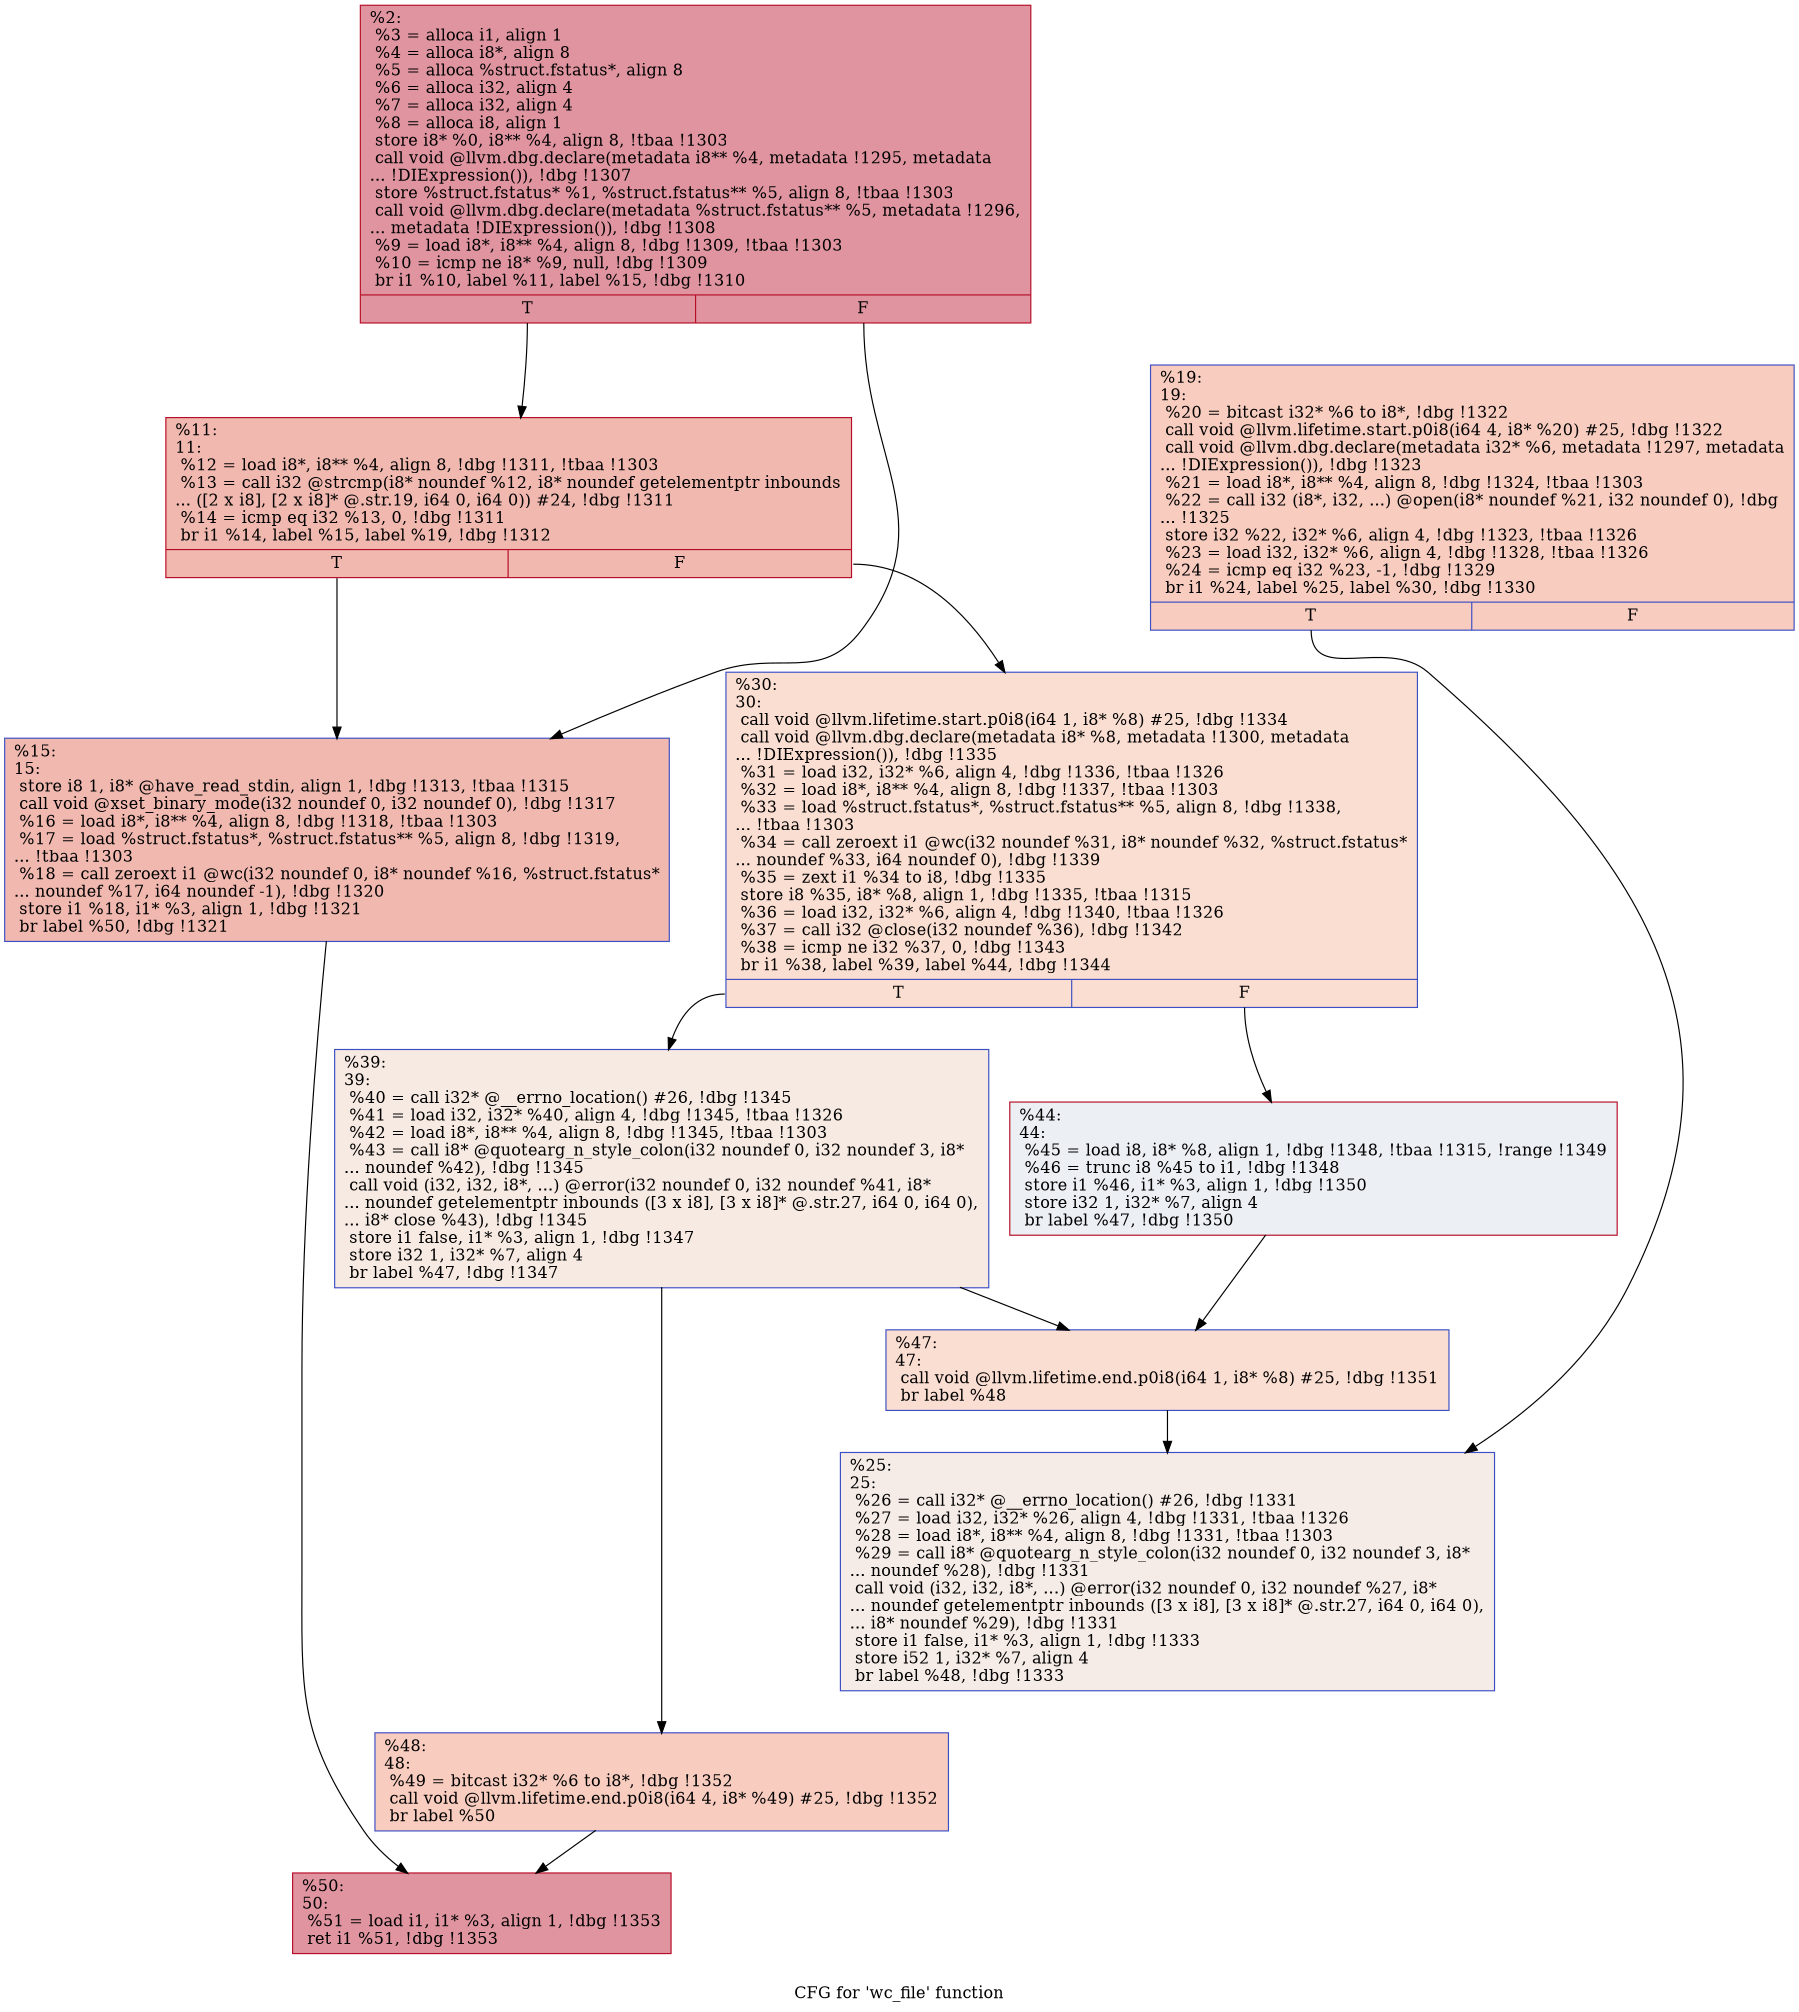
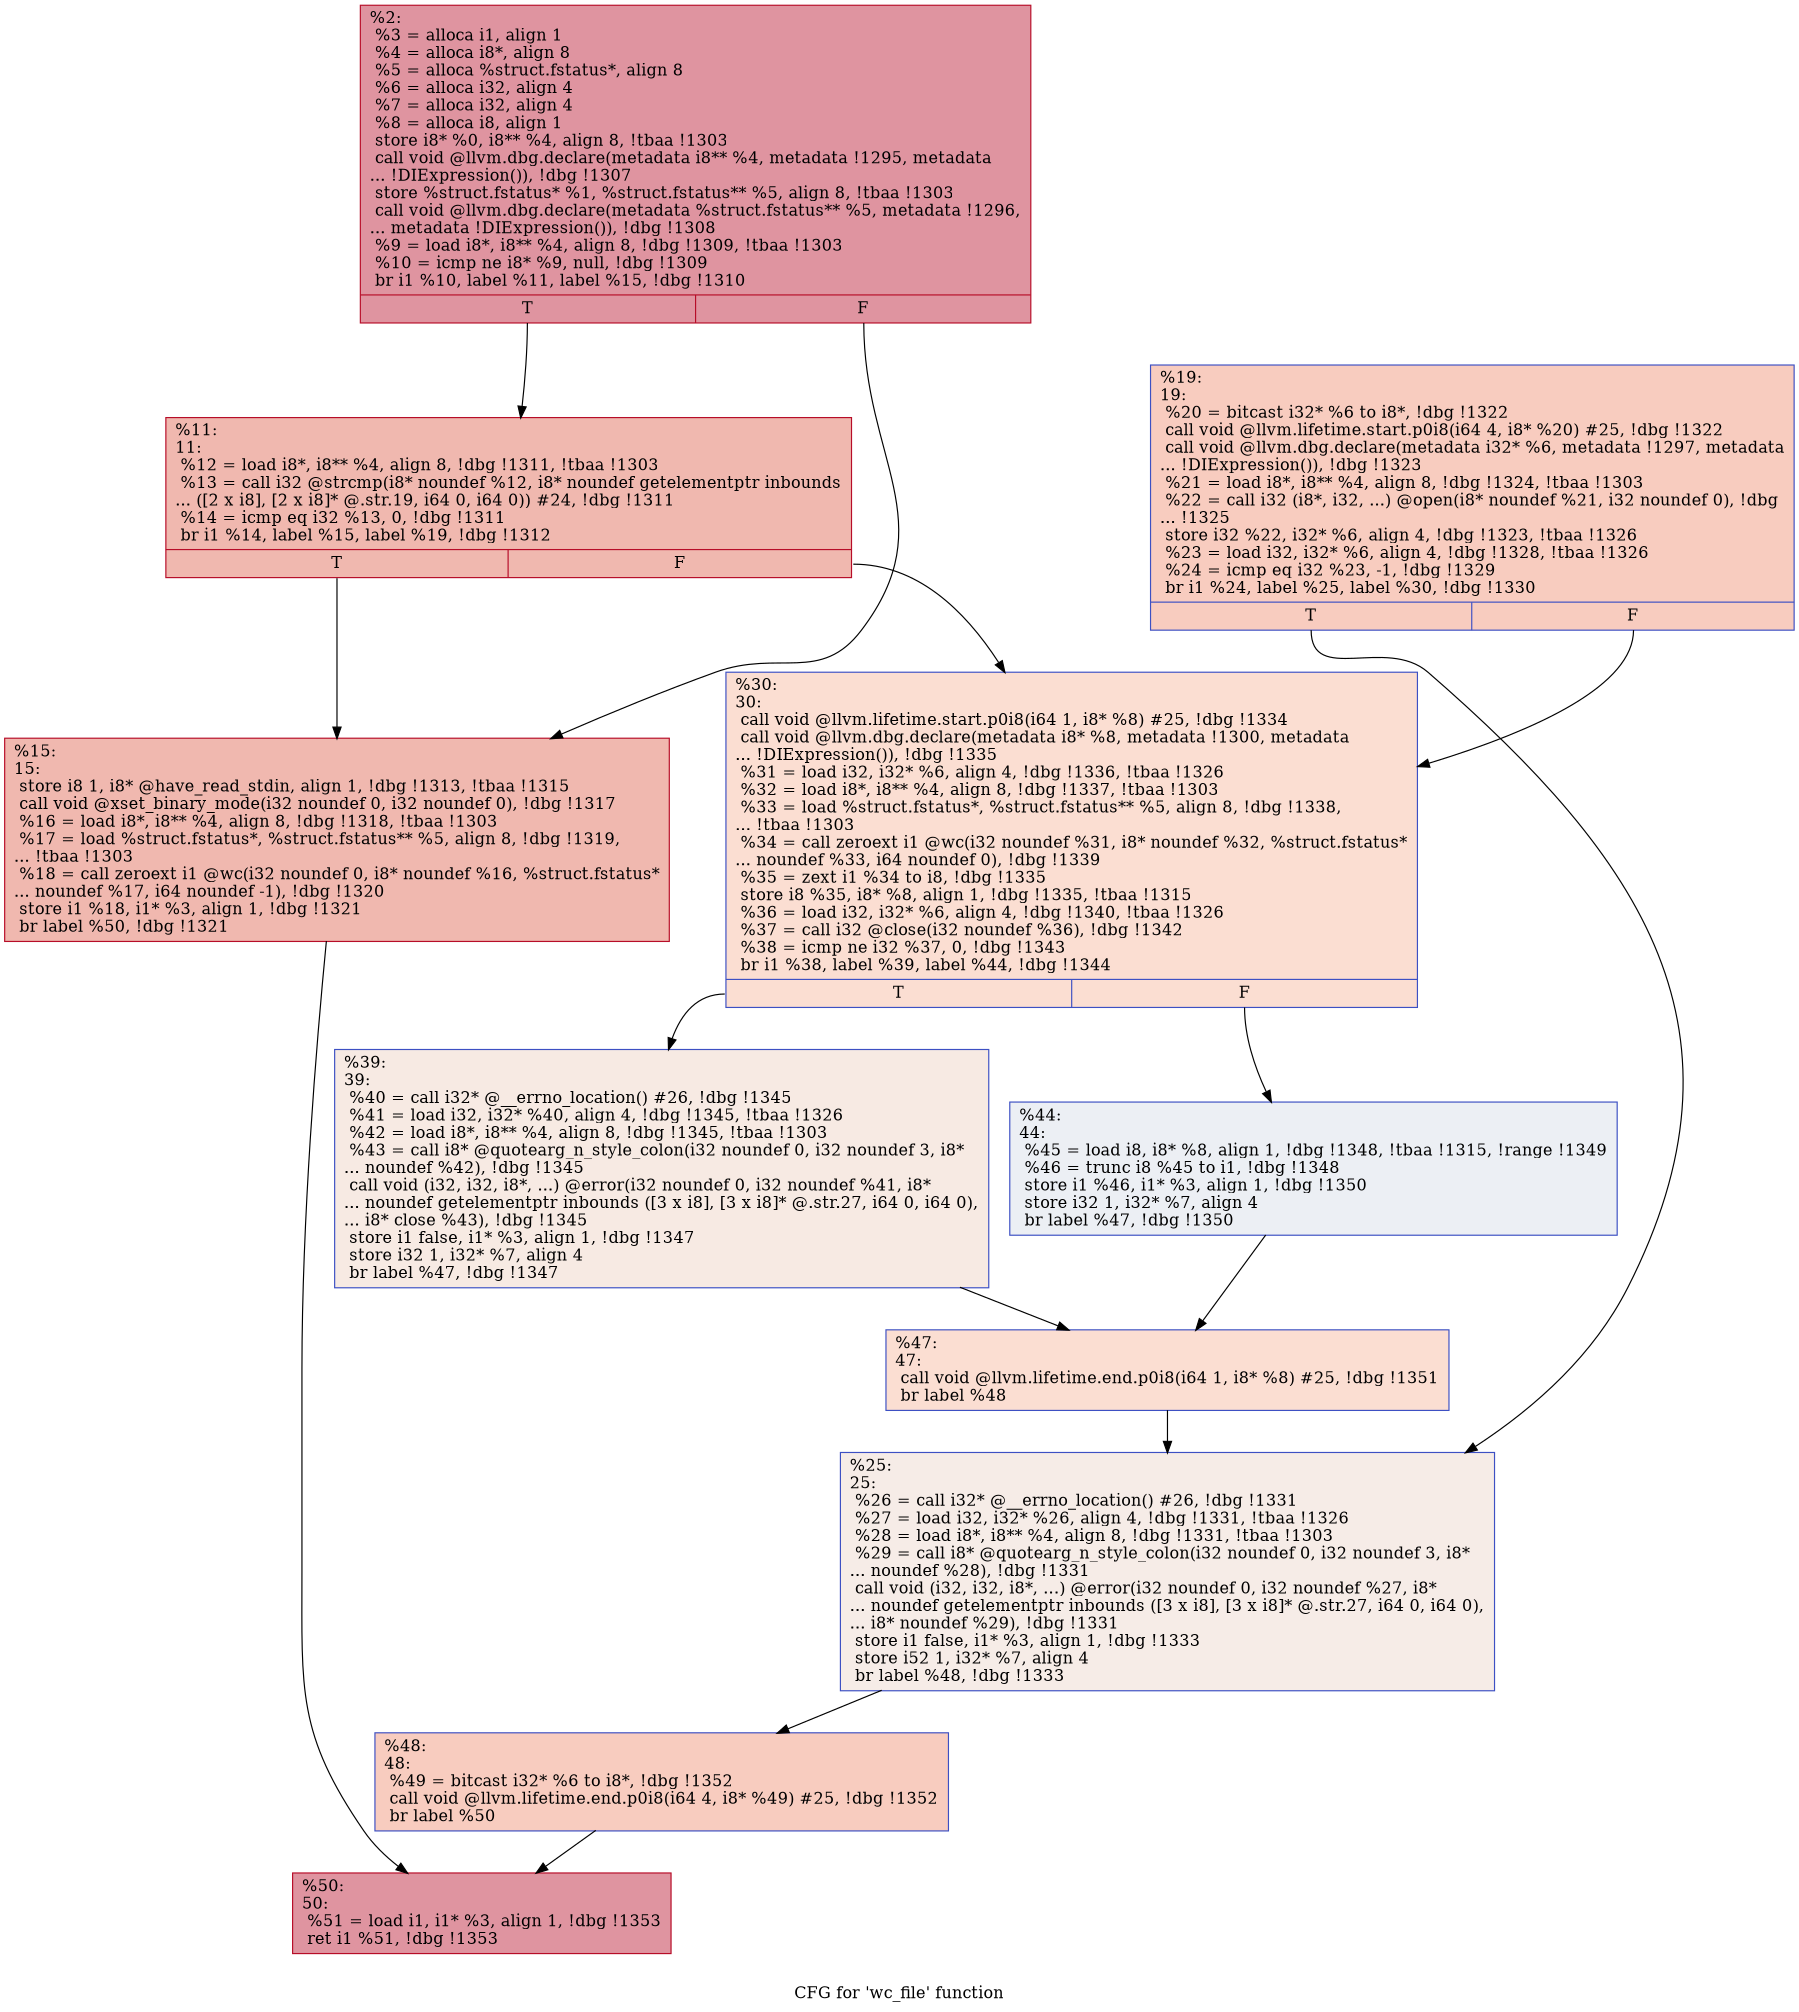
  digraph {
    label="CFG for 'wc_file' function"
    node [color="#3d50c3ff" fillcolor="#b70d2870" shape=record style=filled]
    n1 [color="#b70d28ff" label="{%2:\l  %3 = alloca i1, align 1\l  %4 = alloca i8*, align 8\l  %5 = alloca %struct.fstatus*, align 8\l  %6 = alloca i32, align 4\l  %7 = alloca i32, align 4\l  %8 = alloca i8, align 1\l  store i8* %0, i8** %4, align 8, !tbaa !1303\l  call void @llvm.dbg.declare(metadata i8** %4, metadata !1295, metadata\l... !DIExpression()), !dbg !1307\l  store %struct.fstatus* %1, %struct.fstatus** %5, align 8, !tbaa !1303\l  call void @llvm.dbg.declare(metadata %struct.fstatus** %5, metadata !1296,\l... metadata !DIExpression()), !dbg !1308\l  %9 = load i8*, i8** %4, align 8, !dbg !1309, !tbaa !1303\l  %10 = icmp ne i8* %9, null, !dbg !1309\l  br i1 %10, label %11, label %15, !dbg !1310\l|{<s0>T|<s1>F}}"]
    n2 [color="#b70d28ff" fillcolor="#dc5d4a70" label="{%11:\l11:                                               \l  %12 = load i8*, i8** %4, align 8, !dbg !1311, !tbaa !1303\l  %13 = call i32 @strcmp(i8* noundef %12, i8* noundef getelementptr inbounds\l... ([2 x i8], [2 x i8]* @.str.19, i64 0, i64 0)) #24, !dbg !1311\l  %14 = icmp eq i32 %13, 0, !dbg !1311\l  br i1 %14, label %15, label %19, !dbg !1312\l|{<s0>T|<s1>F}}"]
-   n3 [fillcolor="#dc5d4a70" label="{%15:\l15:                                               \l  store i8 1, i8* @have_read_stdin, align 1, !dbg !1313, !tbaa !1315\l  call void @xset_binary_mode(i32 noundef 0, i32 noundef 0), !dbg !1317\l  %16 = load i8*, i8** %4, align 8, !dbg !1318, !tbaa !1303\l  %17 = load %struct.fstatus*, %struct.fstatus** %5, align 8, !dbg !1319,\l... !tbaa !1303\l  %18 = call zeroext i1 @wc(i32 noundef 0, i8* noundef %16, %struct.fstatus*\l... noundef %17, i64 noundef -1), !dbg !1320\l  store i1 %18, i1* %3, align 1, !dbg !1321\l  br label %50, !dbg !1321\l}"]
+   n3 [color="#b70d28ff" fillcolor="#dc5d4a70" label="{%15:\l15:                                               \l  store i8 1, i8* @have_read_stdin, align 1, !dbg !1313, !tbaa !1315\l  call void @xset_binary_mode(i32 noundef 0, i32 noundef 0), !dbg !1317\l  %16 = load i8*, i8** %4, align 8, !dbg !1318, !tbaa !1303\l  %17 = load %struct.fstatus*, %struct.fstatus** %5, align 8, !dbg !1319,\l... !tbaa !1303\l  %18 = call zeroext i1 @wc(i32 noundef 0, i8* noundef %16, %struct.fstatus*\l... noundef %17, i64 noundef -1), !dbg !1320\l  store i1 %18, i1* %3, align 1, !dbg !1321\l  br label %50, !dbg !1321\l}"]
    n4 [fillcolor="#f7b59970" label="{%30:\l30:                                               \l  call void @llvm.lifetime.start.p0i8(i64 1, i8* %8) #25, !dbg !1334\l  call void @llvm.dbg.declare(metadata i8* %8, metadata !1300, metadata\l... !DIExpression()), !dbg !1335\l  %31 = load i32, i32* %6, align 4, !dbg !1336, !tbaa !1326\l  %32 = load i8*, i8** %4, align 8, !dbg !1337, !tbaa !1303\l  %33 = load %struct.fstatus*, %struct.fstatus** %5, align 8, !dbg !1338,\l... !tbaa !1303\l  %34 = call zeroext i1 @wc(i32 noundef %31, i8* noundef %32, %struct.fstatus*\l... noundef %33, i64 noundef 0), !dbg !1339\l  %35 = zext i1 %34 to i8, !dbg !1335\l  store i8 %35, i8* %8, align 1, !dbg !1335, !tbaa !1315\l  %36 = load i32, i32* %6, align 4, !dbg !1340, !tbaa !1326\l  %37 = call i32 @close(i32 noundef %36), !dbg !1342\l  %38 = icmp ne i32 %37, 0, !dbg !1343\l  br i1 %38, label %39, label %44, !dbg !1344\l|{<s0>T|<s1>F}}"]
    n5 [color="#b70d28ff" label="{%50:\l50:                                               \l  %51 = load i1, i1* %3, align 1, !dbg !1353\l  ret i1 %51, !dbg !1353\l}"]
    n6 [fillcolor="#f08b6e70" label="{%19:\l19:                                               \l  %20 = bitcast i32* %6 to i8*, !dbg !1322\l  call void @llvm.lifetime.start.p0i8(i64 4, i8* %20) #25, !dbg !1322\l  call void @llvm.dbg.declare(metadata i32* %6, metadata !1297, metadata\l... !DIExpression()), !dbg !1323\l  %21 = load i8*, i8** %4, align 8, !dbg !1324, !tbaa !1303\l  %22 = call i32 (i8*, i32, ...) @open(i8* noundef %21, i32 noundef 0), !dbg\l... !1325\l  store i32 %22, i32* %6, align 4, !dbg !1323, !tbaa !1326\l  %23 = load i32, i32* %6, align 4, !dbg !1328, !tbaa !1326\l  %24 = icmp eq i32 %23, -1, !dbg !1329\l  br i1 %24, label %25, label %30, !dbg !1330\l|{<s0>T|<s1>F}}"]
    n7 [fillcolor="#ead5c970" label="{%25:\l25:                                               \l  %26 = call i32* @__errno_location() #26, !dbg !1331\l  %27 = load i32, i32* %26, align 4, !dbg !1331, !tbaa !1326\l  %28 = load i8*, i8** %4, align 8, !dbg !1331, !tbaa !1303\l  %29 = call i8* @quotearg_n_style_colon(i32 noundef 0, i32 noundef 3, i8*\l... noundef %28), !dbg !1331\l  call void (i32, i32, i8*, ...) @error(i32 noundef 0, i32 noundef %27, i8*\l... noundef getelementptr inbounds ([3 x i8], [3 x i8]* @.str.27, i64 0, i64 0),\l... i8* noundef %29), !dbg !1331\l  store i1 false, i1* %3, align 1, !dbg !1333\l  store i52 1, i32* %7, align 4\l  br label %48, !dbg !1333\l}"]
    n8 [fillcolor="#f08b6e70" label="{%48:\l48:                                               \l  %49 = bitcast i32* %6 to i8*, !dbg !1352\l  call void @llvm.lifetime.end.p0i8(i64 4, i8* %49) #25, !dbg !1352\l  br label %50\l}"]
    n9 [fillcolor="#eed0c070" label="{%39:\l39:                                               \l  %40 = call i32* @__errno_location() #26, !dbg !1345\l  %41 = load i32, i32* %40, align 4, !dbg !1345, !tbaa !1326\l  %42 = load i8*, i8** %4, align 8, !dbg !1345, !tbaa !1303\l  %43 = call i8* @quotearg_n_style_colon(i32 noundef 0, i32 noundef 3, i8*\l... noundef %42), !dbg !1345\l  call void (i32, i32, i8*, ...) @error(i32 noundef 0, i32 noundef %41, i8*\l... noundef getelementptr inbounds ([3 x i8], [3 x i8]* @.str.27, i64 0, i64 0),\l... i8* close %43), !dbg !1345\l  store i1 false, i1* %3, align 1, !dbg !1347\l  store i32 1, i32* %7, align 4\l  br label %47, !dbg !1347\l}"]
-   n10 [color="#b70d28ff" fillcolor="#d4dbe670" label="{%44:\l44:                                               \l  %45 = load i8, i8* %8, align 1, !dbg !1348, !tbaa !1315, !range !1349\l  %46 = trunc i8 %45 to i1, !dbg !1348\l  store i1 %46, i1* %3, align 1, !dbg !1350\l  store i32 1, i32* %7, align 4\l  br label %47, !dbg !1350\l}"]
+   n10 [fillcolor="#d4dbe670" label="{%44:\l44:                                               \l  %45 = load i8, i8* %8, align 1, !dbg !1348, !tbaa !1315, !range !1349\l  %46 = trunc i8 %45 to i1, !dbg !1348\l  store i1 %46, i1* %3, align 1, !dbg !1350\l  store i32 1, i32* %7, align 4\l  br label %47, !dbg !1350\l}"]
    n11 [fillcolor="#f7b59970" label="{%47:\l47:                                               \l  call void @llvm.lifetime.end.p0i8(i64 1, i8* %8) #25, !dbg !1351\l  br label %48\l}"]
    n1 -> n2 [tailport=s0]
    n1 -> n3 [tailport=s1]
    n2 -> n3 [tailport=s0]
    n2 -> n4 [tailport=s1]
    n3 -> n5
    n4 -> n9 [tailport=s0]
    n4 -> n10 [tailport=s1]
+   n6 -> n4 [tailport=s1]
    n6 -> n7 [tailport=s0]
-   n9 -> n8
+   n7 -> n8
    n8 -> n5
    n9 -> n11
    n10 -> n11
    n11 -> n7
  }
